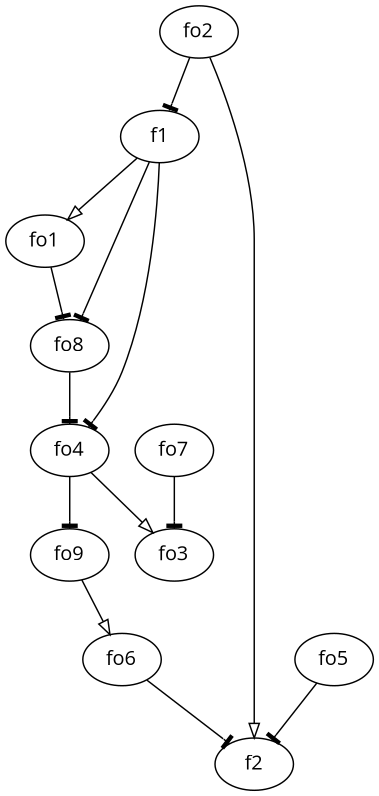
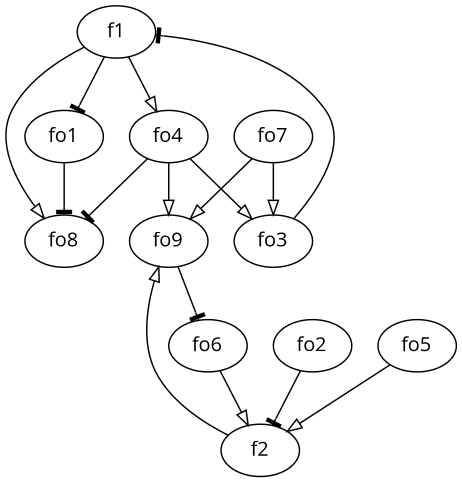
  strict digraph {
    fontname="Open Sans"
    node [fontname="Open Sans"]
    edge [arrowhead=tee fontname="Open Sans" weight=2]
    f1
    fo1
    fo4
    fo8
    fo9
    fo3
    f2
    fo6
    fo7
    fo2
    fo5
-   f1 -> fo1 [arrowhead=onormal]
-   f1 -> fo4
-   f1 -> fo8
+   f1 -> fo1
+   f1 -> fo4 [arrowhead=onormal]
+   f1 -> fo8 [arrowhead=onormal]
    fo1 -> fo8
-   fo4 -> fo9
+   fo4 -> fo9 [arrowhead=onormal]
    fo4 -> fo3 [arrowhead=onormal]
-   fo8 -> fo4
-   fo9 -> fo6 [arrowhead=onormal]
-   fo2 -> f1
-   fo6 -> f2
-   fo7 -> fo3
-   fo2 -> f2 [arrowhead=onormal]
-   fo5 -> f2
+   fo4 -> fo8
+   fo9 -> fo6
+   fo3 -> f1
+   f2 -> fo9 [arrowhead=onormal]
+   fo6 -> f2 [arrowhead=onormal]
+   fo7 -> fo9 [arrowhead=onormal]
+   fo7 -> fo3 [arrowhead=onormal]
+   fo2 -> f2
+   fo5 -> f2 [arrowhead=onormal]
  }
